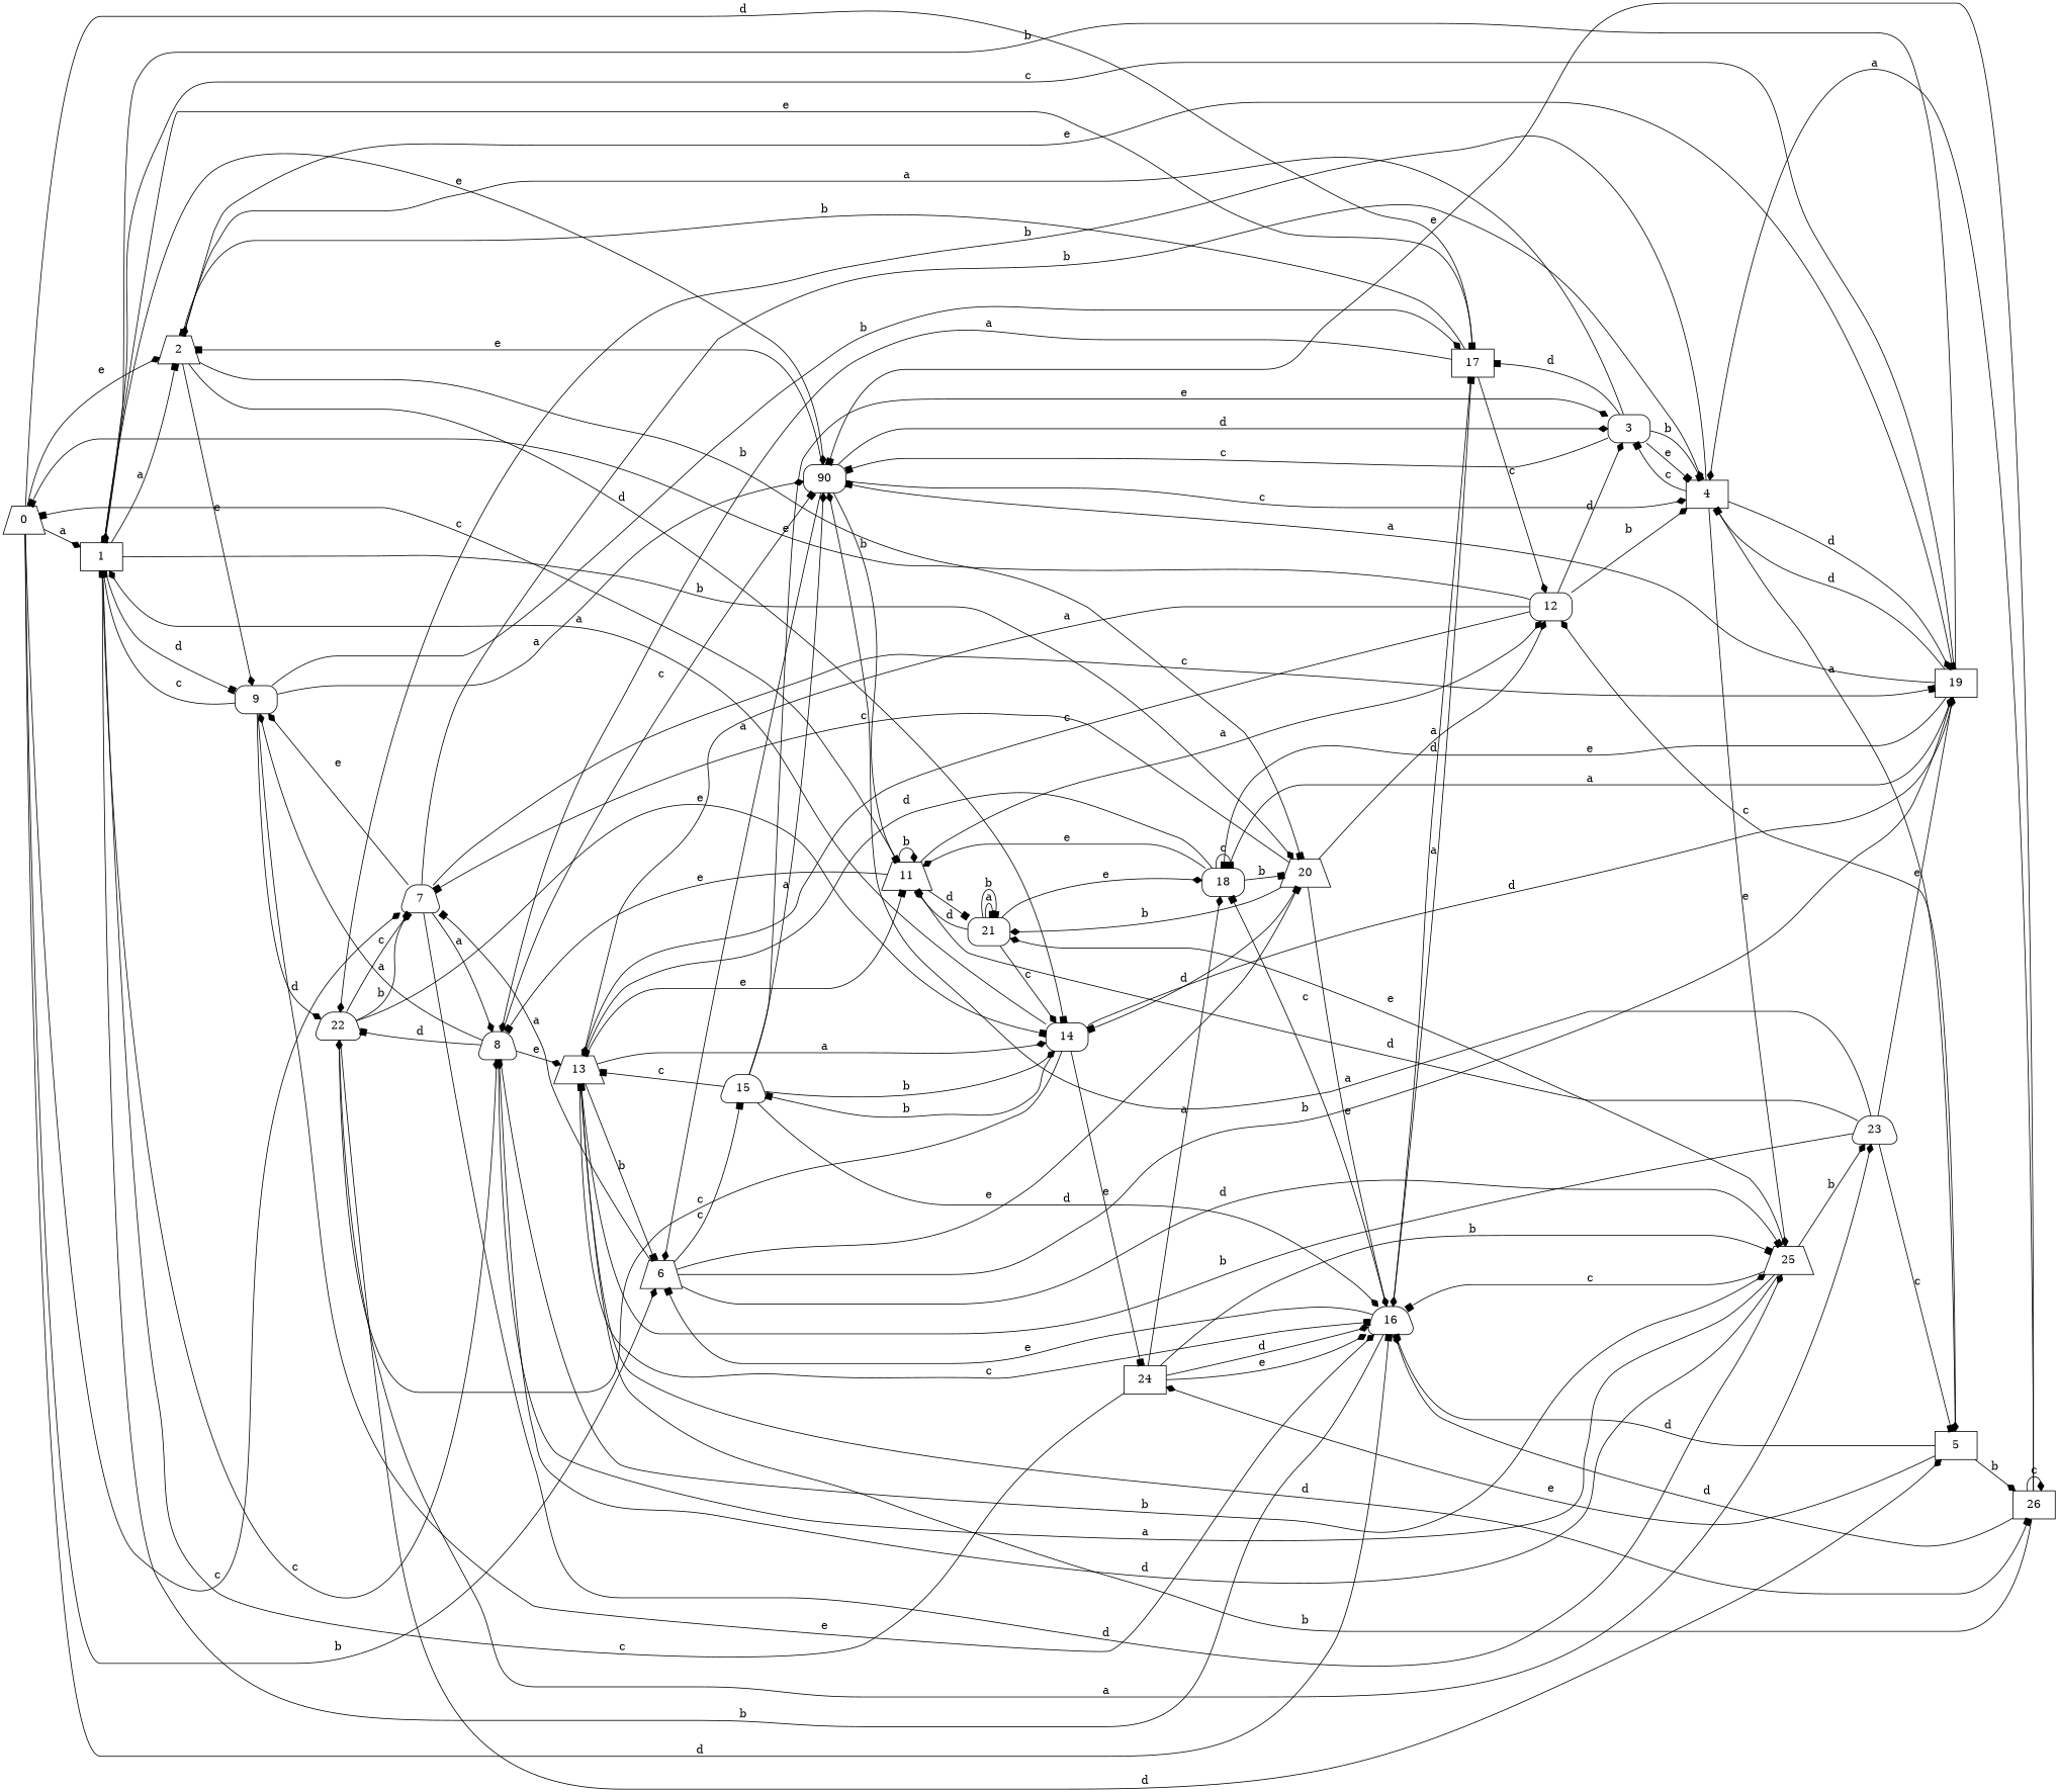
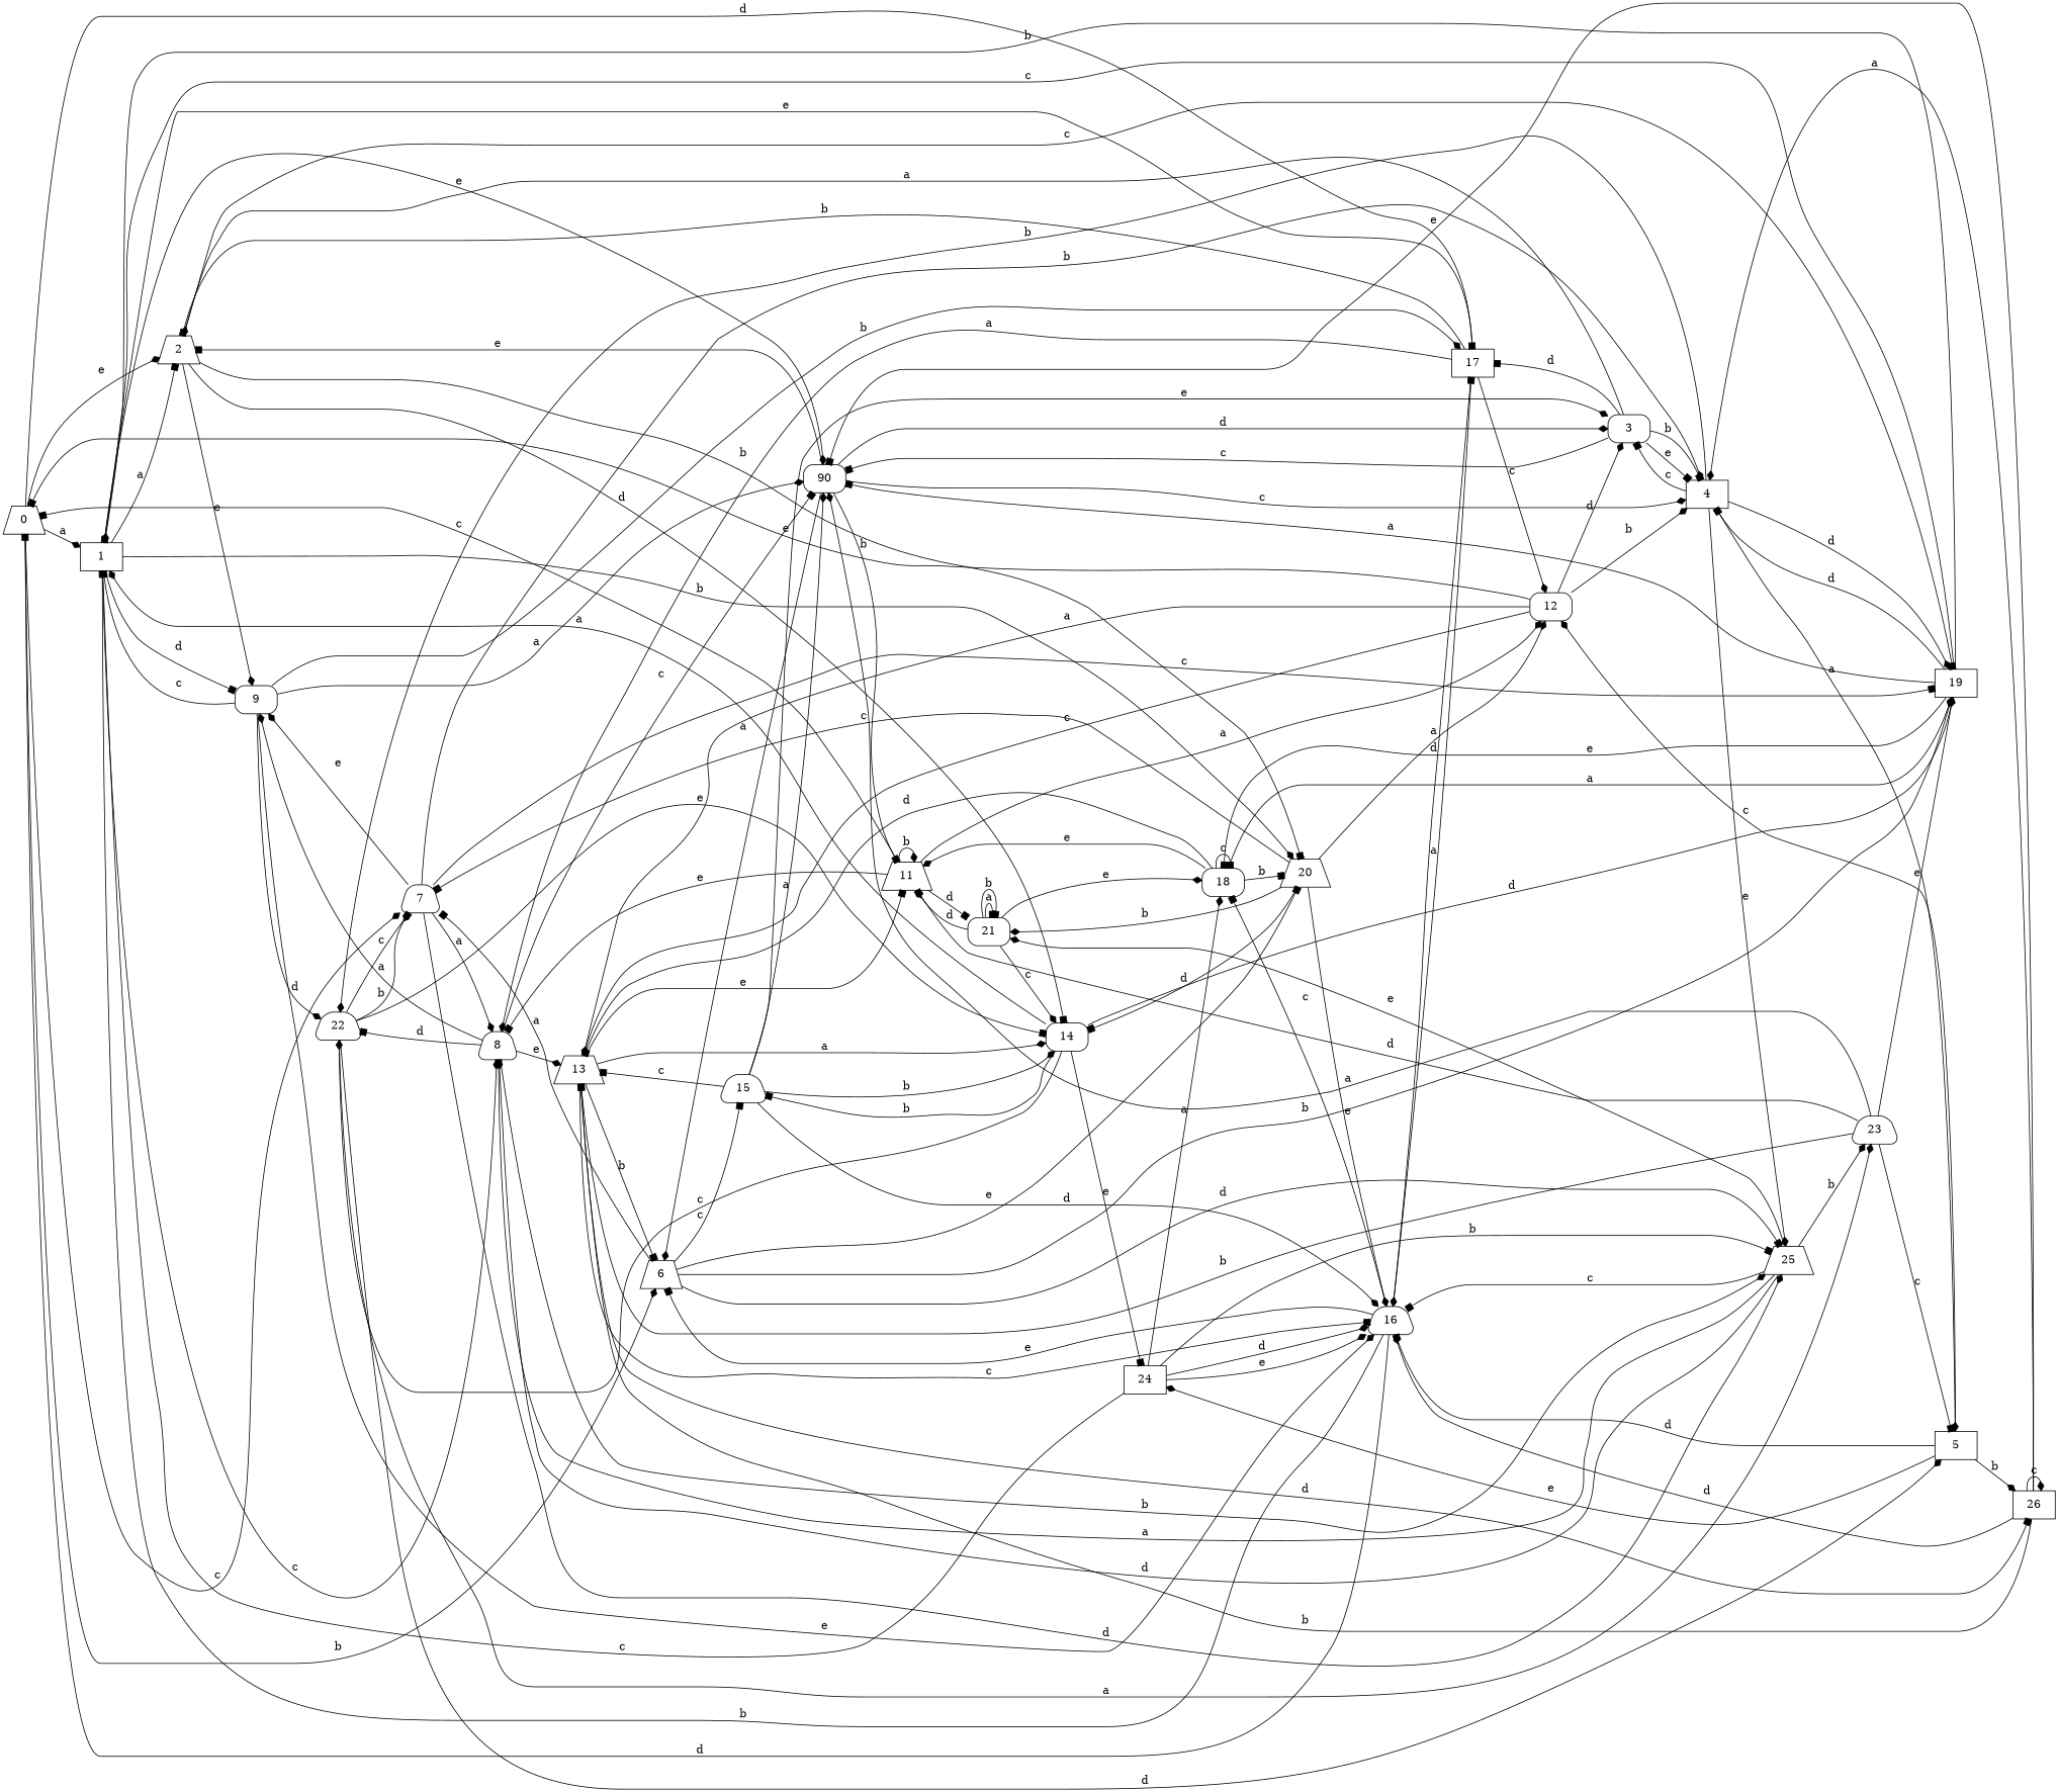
  digraph {
    rankdir=LR
    node [color=black fillcolor=white shape=box style=filled]
    edge [arrowhead=diamond]
    n1 [label=0 shape=trapezium]
    n2 [label=1]
    n3 [label=2 shape=trapezium]
    n4 [label=6 shape=trapezium]
    n5 [label=7 shape=trapezium style="rounded,filled"]
    n6 [label=17]
    n7 [label=8 shape=trapezium style="rounded,filled"]
    n8 [label=9 style="rounded,filled"]
    n9 [label=90 style="rounded,filled"]
    n10 [label=20 shape=trapezium]
    n11 [label=14 style="rounded,filled"]
    n12 [label=19]
    n13 [label=25 shape=trapezium]
    n14 [label=15 shape=trapezium style="rounded,filled"]
    n15 [label=4]
    n16 [label=12 style="rounded,filled"]
    n17 [label=16 shape=trapezium style="rounded,filled"]
    n18 [label=22 shape=trapezium style="rounded,filled"]
    n19 [label=13 shape=trapezium]
    n20 [label=3 style="rounded,filled"]
    n21 [label=11 shape=trapezium]
    n22 [label=21 style="rounded,filled"]
    n23 [label=24]
    n24 [label=18 style="rounded,filled"]
    n25 [label=5]
    n26 [label=26]
    n27 [label=23 shape=trapezium style="rounded,filled"]
    n1 -> n2 [label=a]
    n1 -> n3 [label=e]
    n1 -> n4 [label=b]
    n1 -> n5 [label=c]
    n1 -> n6 [arrowhead=box label=d]
    n2 -> n3 [arrowhead=box label=a]
    n2 -> n7 [label=c]
    n2 -> n8 [arrowhead=box label=d]
    n2 -> n9 [label=e]
    n2 -> n10 [label=b]
    n3 -> n8 [label=e]
    n3 -> n10 [arrowhead=box label=b]
    n3 -> n11 [arrowhead=box label=d]
-   n3 -> n12 [arrowhead=box label=e]
+   n3 -> n12 [arrowhead=box label=c]
    n4 -> n5 [arrowhead=box label=a]
    n4 -> n10 [arrowhead=box label=e]
    n4 -> n12 [label=b]
    n4 -> n13 [arrowhead=box label=d]
    n4 -> n14 [arrowhead=box label=c]
    n5 -> n7 [label=a]
    n5 -> n8 [label=e]
    n5 -> n12 [arrowhead=box label=c]
    n5 -> n13 [label=d]
    n5 -> n15 [label=b]
    n6 -> n2 [label=e]
    n6 -> n3 [arrowhead=box label=b]
    n6 -> n7 [label=a]
    n6 -> n16 [label=c]
    n6 -> n17 [label=d]
    n7 -> n8 [label=a]
    n7 -> n9 [arrowhead=box label=c]
    n7 -> n13 [label=b]
    n7 -> n18 [arrowhead=box label=d]
    n7 -> n19 [label=e]
    n8 -> n2 [arrowhead=box label=c]
    n8 -> n6 [label=b]
    n8 -> n9 [label=a]
    n8 -> n17 [label=e]
    n8 -> n18 [label=d]
    n9 -> n3 [arrowhead=box label=e]
    n9 -> n4 [label=a]
    n9 -> n15 [label=c]
    n9 -> n20 [label=d]
    n9 -> n21 [arrowhead=box label=b]
    n10 -> n5 [arrowhead=box label=c]
    n10 -> n11 [arrowhead=box label=d]
    n10 -> n16 [label=a]
    n10 -> n17 [label=e]
    n10 -> n22 [label=b]
    n11 -> n2 [label=a]
    n11 -> n12 [label=d]
    n11 -> n14 [arrowhead=box label=b]
    n11 -> n18 [label=c]
    n11 -> n23 [arrowhead=box label=e]
    n12 -> n2 [label=b]
    n12 -> n2 [arrowhead=box label=c]
    n12 -> n9 [arrowhead=box label=a]
    n12 -> n15 [arrowhead=box label=d]
    n12 -> n24 [arrowhead=box label=e]
    n13 -> n7 [arrowhead=box label=a]
    n13 -> n7 [label=d]
    n13 -> n17 [arrowhead=box label=c]
    n13 -> n22 [label=e]
    n13 -> n27 [label=b]
    n14 -> n9 [label=a]
    n14 -> n11 [label=b]
    n14 -> n17 [label=d]
    n14 -> n19 [arrowhead=box label=c]
    n14 -> n20 [label=e]
    n15 -> n12 [label=d]
    n15 -> n13 [label=e]
    n15 -> n18 [label=b]
    n15 -> n20 [arrowhead=box label=c]
    n15 -> n25 [label=a]
    n16 -> n1 [arrowhead=box label=e]
    n16 -> n15 [label=b]
    n16 -> n19 [label=a]
    n16 -> n19 [label=c]
    n16 -> n20 [label=d]
-   n1 -> n17 [arrowhead=box label=d]
+   n17 -> n1 [arrowhead=box label=d]
    n17 -> n2 [arrowhead=box label=b]
    n17 -> n4 [arrowhead=box label=e]
    n17 -> n6 [arrowhead=box label=a]
    n17 -> n24 [arrowhead=box label=c]
    n18 -> n5 [label=b]
    n18 -> n5 [arrowhead=box label=c]
    n18 -> n11 [arrowhead=box label=e]
    n18 -> n25 [label=d]
    n18 -> n27 [label=a]
    n19 -> n4 [arrowhead=box label=b]
    n19 -> n11 [label=a]
    n19 -> n17 [arrowhead=box label=c]
    n19 -> n21 [arrowhead=box label=e]
    n19 -> n26 [arrowhead=box label=d]
    n20 -> n3 [label=a]
    n20 -> n6 [arrowhead=box label=d]
    n20 -> n9 [arrowhead=box label=c]
    n20 -> n15 [arrowhead=box label=b]
    n20 -> n15 [arrowhead=box label=e]
    n21 -> n1 [arrowhead=box label=c]
    n21 -> n7 [arrowhead=box label=e]
    n21 -> n16 [label=a]
    n21 -> n21 [label=b]
    n21 -> n22 [arrowhead=box label=d]
    n22 -> n11 [label=c]
    n22 -> n21 [label=d]
    n22 -> n22 [arrowhead=box label=a]
    n22 -> n22 [arrowhead=box label=b]
    n22 -> n24 [label=e]
    n23 -> n2 [arrowhead=box label=c]
    n23 -> n13 [arrowhead=box label=b]
    n23 -> n17 [label=d]
    n23 -> n17 [label=e]
    n23 -> n24 [label=a]
    n24 -> n10 [arrowhead=box label=b]
    n24 -> n12 [label=a]
    n24 -> n19 [arrowhead=box label=d]
    n24 -> n21 [label=e]
    n24 -> n24 [arrowhead=box label=c]
    n25 -> n16 [label=c]
    n25 -> n17 [arrowhead=box label=d]
    n25 -> n23 [label=e]
    n25 -> n26 [label=b]
    n26 -> n9 [arrowhead=box label=e]
    n26 -> n15 [label=a]
    n26 -> n17 [label=d]
    n26 -> n19 [arrowhead=box label=b]
    n26 -> n26 [label=c]
    n27 -> n9 [label=a]
    n27 -> n12 [label=e]
    n27 -> n19 [arrowhead=box label=b]
    n27 -> n21 [arrowhead=box label=d]
    n27 -> n25 [arrowhead=box label=c]
  }
